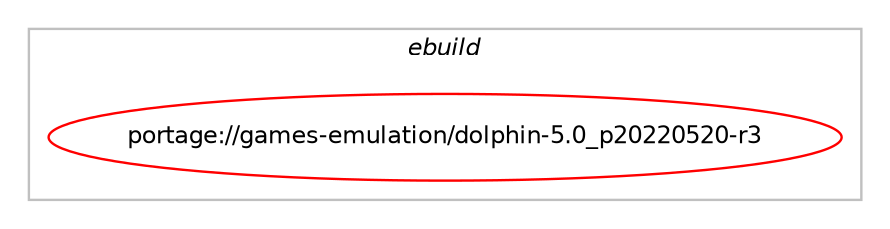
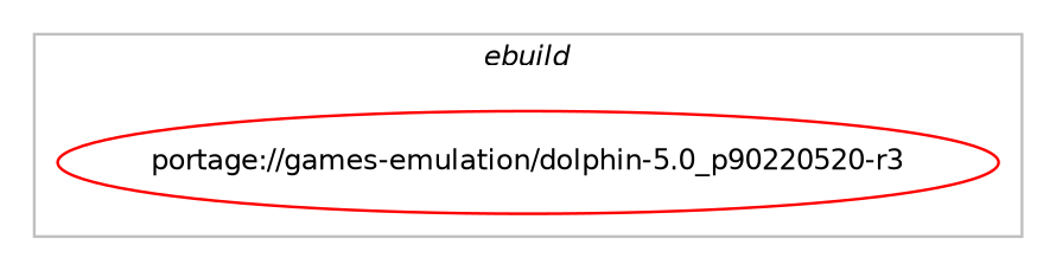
  digraph {
    compound=true
    concentrate=true
    fontname=Helvetica
    fontsize=10
    newrank=true
    rankdir=LR
    ranksep=1.5
-   n1 [color=red fontname=Helvetica fontsize=10 label="portage://games-emulation/dolphin-5.0_p20220520-r3" width=4]
+   n1 [color=red fontname=Helvetica fontsize=10 label="portage://games-emulation/dolphin-5.0_p90220520-r3" width=4]
    subgraph cluster_1 {
      color=gray
      label=<<i>ebuild</i>>
      n1
    }
    subgraph cluster_2 {
      color=gray
      label=<<i>dependencies</i>>
      subgraph cluster_3 {
        color=gray
        fillcolor="#eeeeee"
        label=<<i>compile</i>>
        style=filled
      }
      subgraph cluster_4 {
        color=gray
        fillcolor="#eeeeee"
        label=<<i>compile and run</i>>
        style=filled
      }
      subgraph cluster_5 {
        color=gray
        fillcolor="#eeeeee"
        label=<<i>run</i>>
        style=filled
      }
    }
    subgraph cluster_6 {
      color=gray
      label=<<i>candidates</i>>
      rank=same
    }
  }
